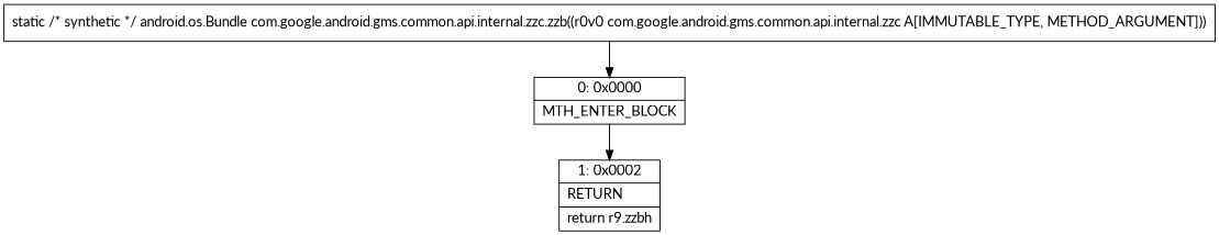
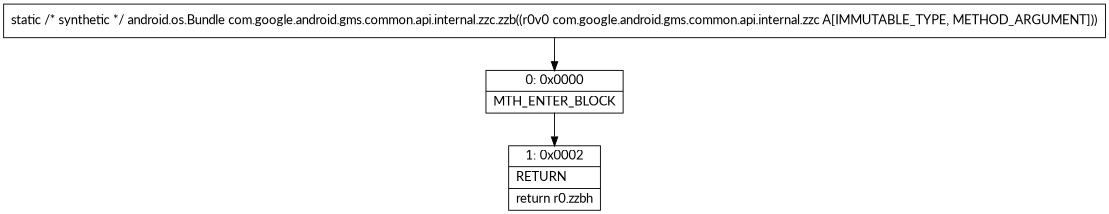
  digraph {
    fontname=Lato
    node [shape=record fontname=Lato]
    edge [fontname=Lato]
    n1 [label="{0\:\ 0x0000|MTH_ENTER_BLOCK\l}"]
-   n2 [label="{1\:\ 0x0002|RETURN\l|return r9.zzbh\l}"]
+   n2 [label="{1\:\ 0x0002|RETURN\l|return r0.zzbh\l}"]
    n3 [label="{static \/* synthetic *\/ android.os.Bundle com.google.android.gms.common.api.internal.zzc.zzb((r0v0 com.google.android.gms.common.api.internal.zzc A[IMMUTABLE_TYPE, METHOD_ARGUMENT])) }"]
    n1 -> n2
    n3 -> n1
  }
